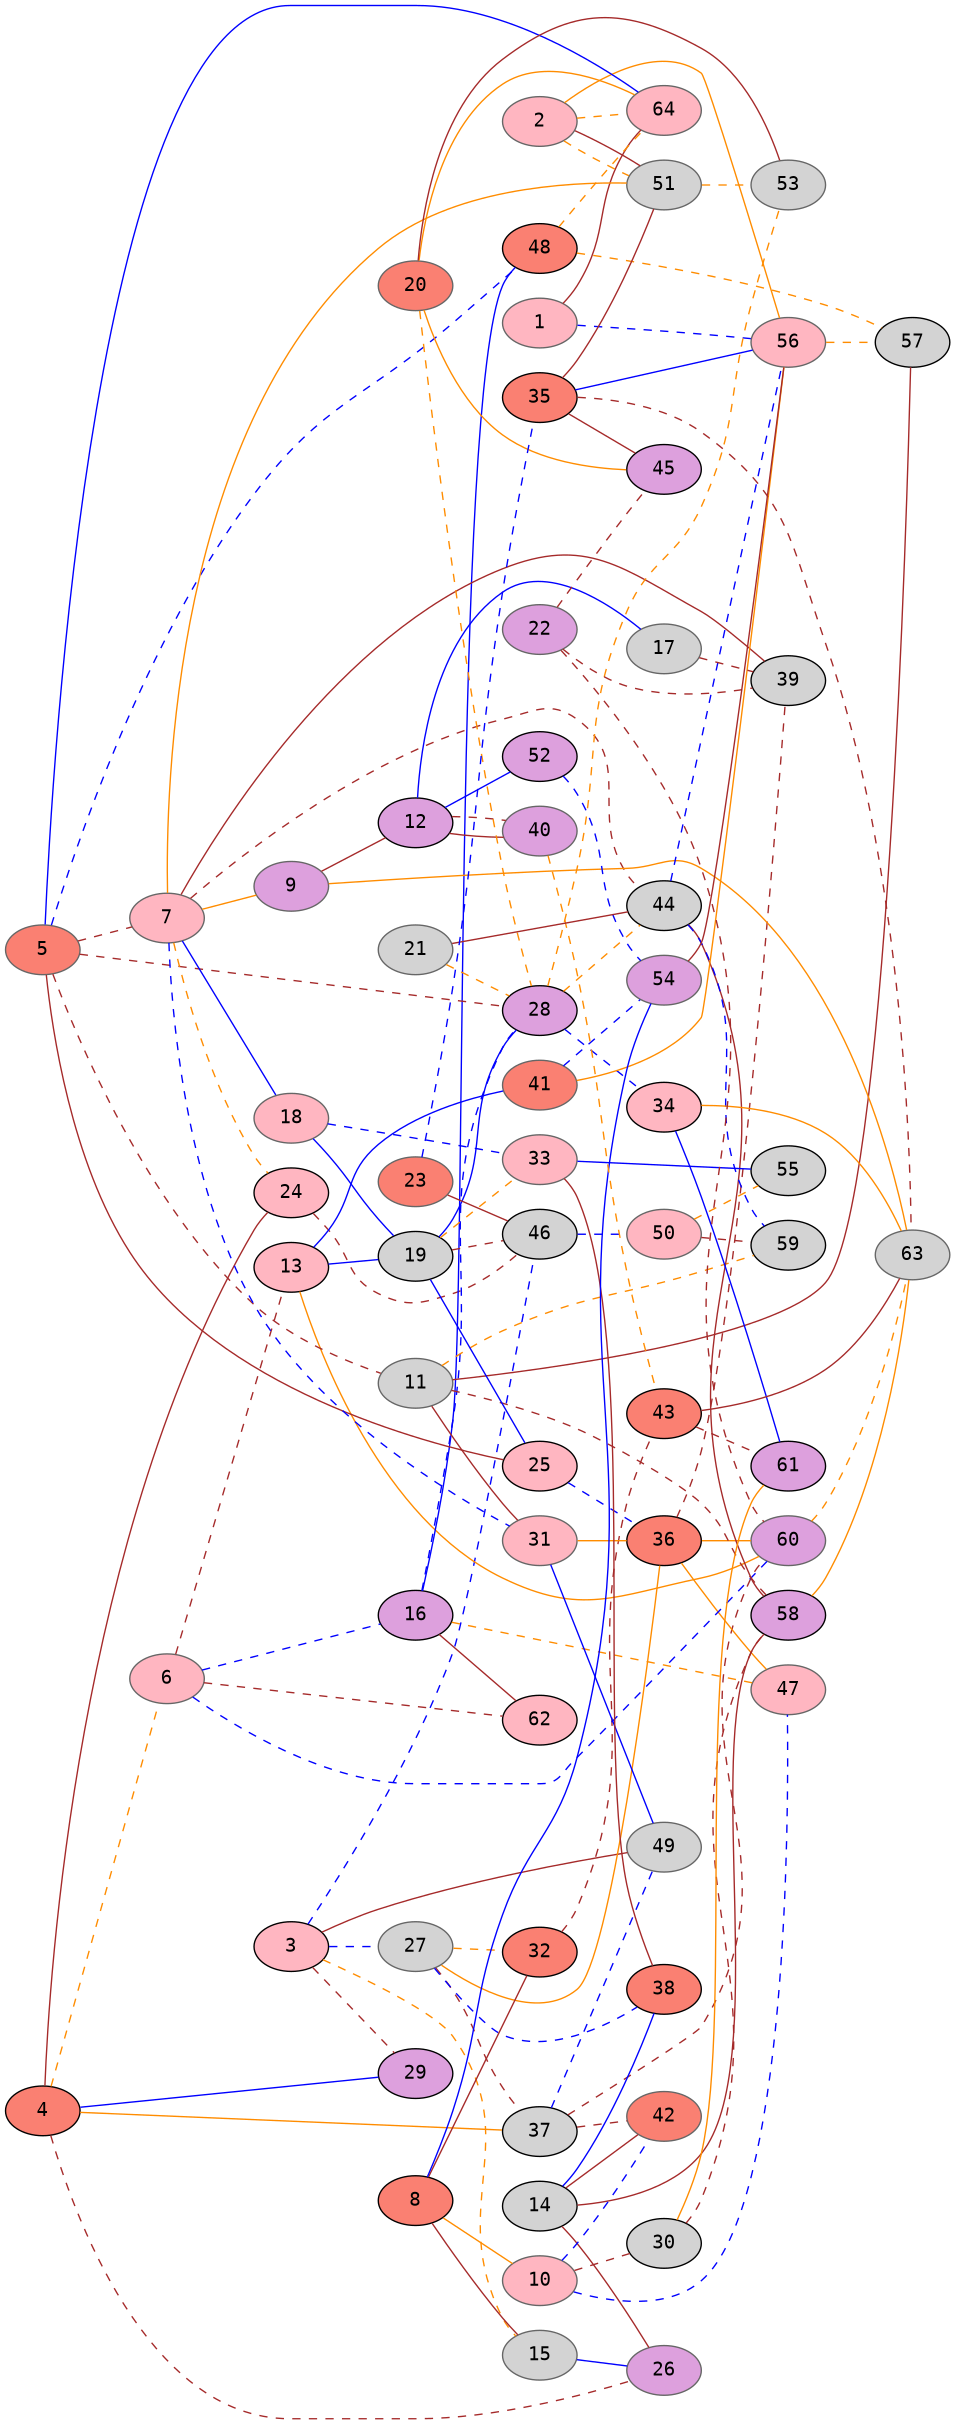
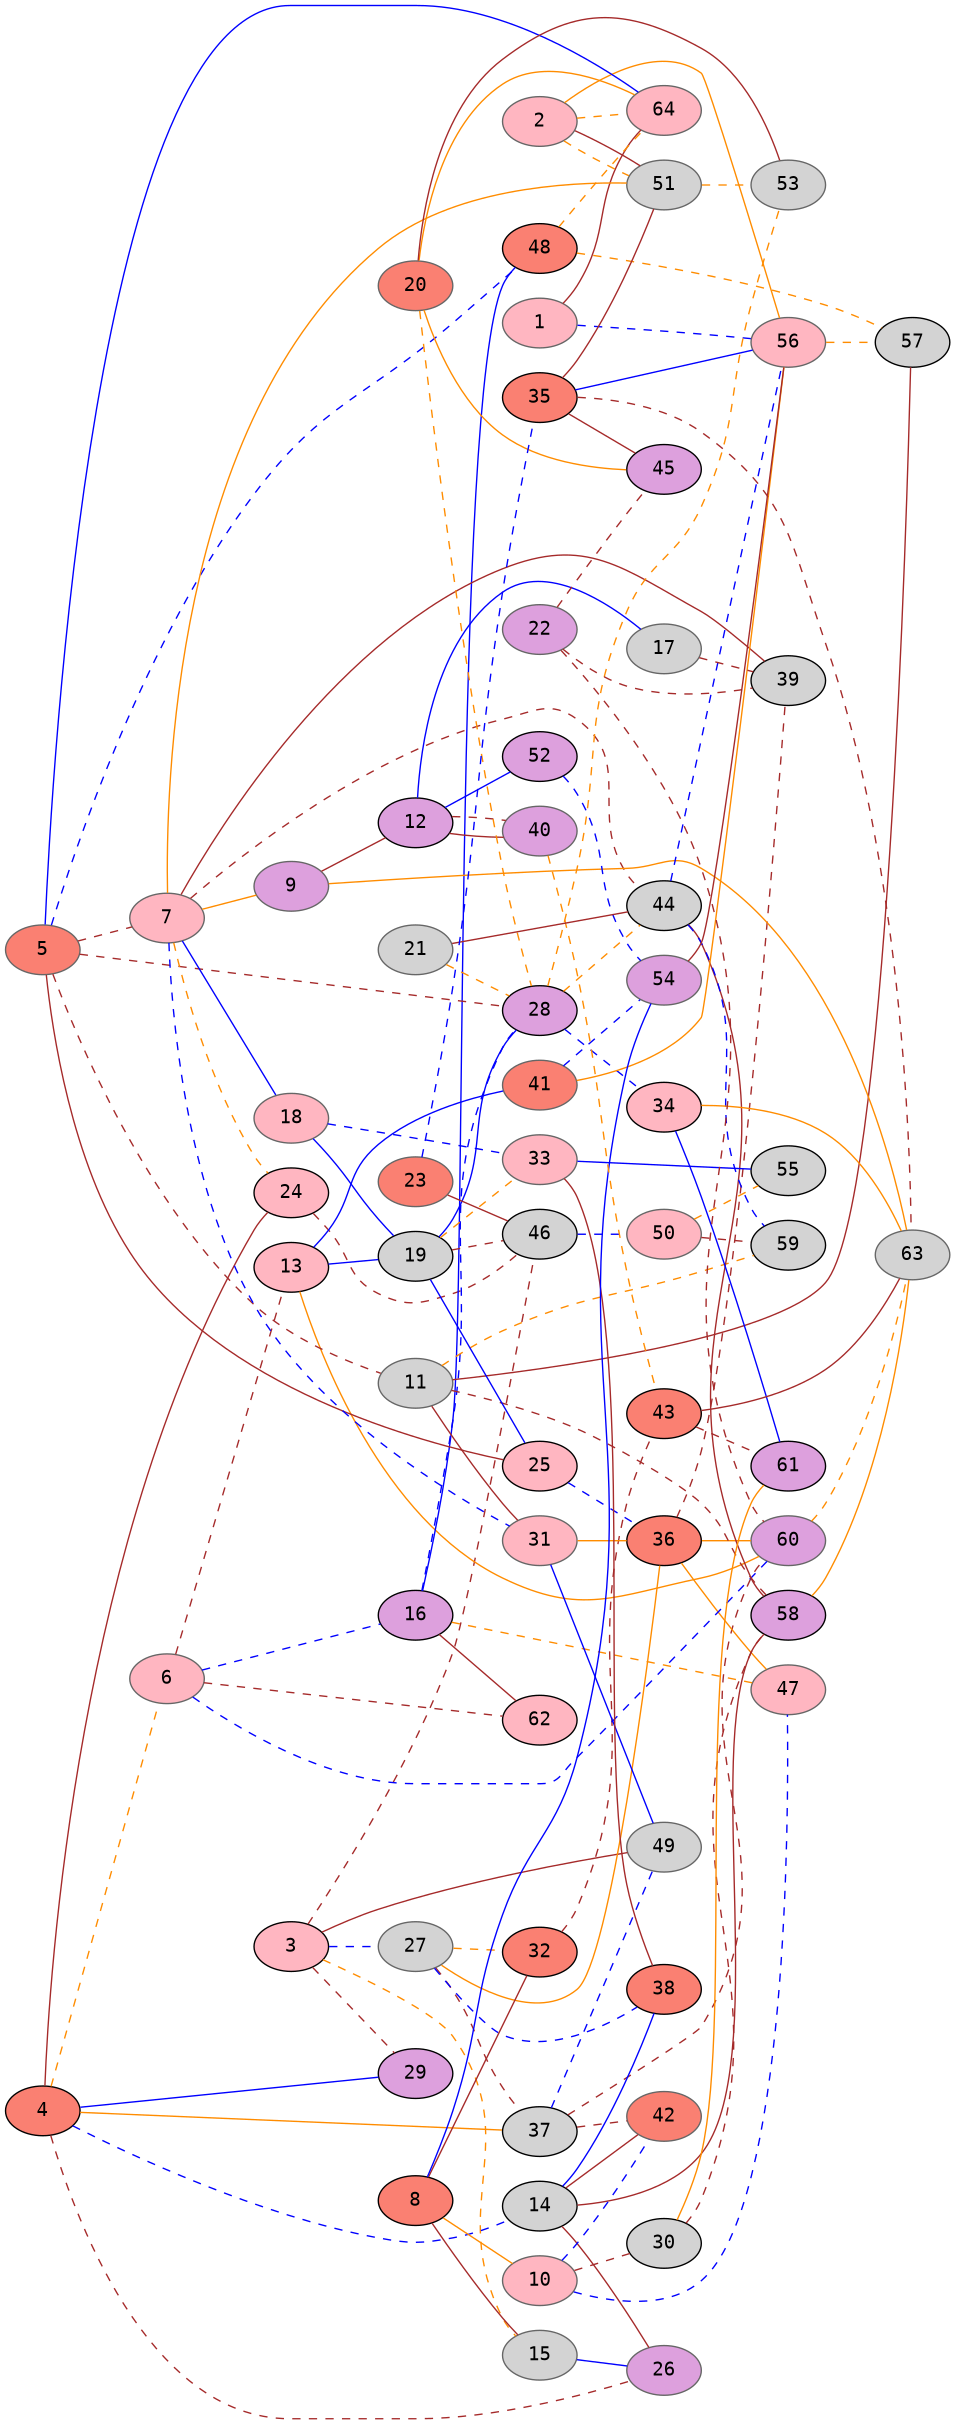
  graph {
    fontname="DejaVu Sans Mono"
    rankdir=LR
    node [color=gray40 fillcolor=lightgrey fontname="DejaVu Sans Mono" style=filled]
    edge [color=brown fontname="DejaVu Sans Mono" style=dashed]
    1 [fillcolor=lightpink]
    56 [fillcolor=lightpink]
    64 [fillcolor=lightpink]
    57 [color=black]
    2 [fillcolor=lightpink]
    51
    53
    3 [color=black fillcolor=lightpink]
    15
    27
    29 [color=black fillcolor=plum]
    46 [color=black]
    49
    26 [fillcolor=plum]
    37 [color=black]
    32 [color=black fillcolor=salmon]
    38 [color=black fillcolor=salmon]
    36 [color=black fillcolor=salmon]
    50 [fillcolor=lightpink]
    4 [color=black fillcolor=salmon]
    6 [fillcolor=lightpink]
    14 [color=black]
    24 [color=black fillcolor=lightpink]
    13 [color=black fillcolor=lightpink]
    16 [color=black fillcolor=plum]
    60 [fillcolor=plum]
    62 [color=black fillcolor=lightpink]
    42 [fillcolor=salmon]
    58 [color=black fillcolor=plum]
    5 [fillcolor=salmon]
    7 [fillcolor=lightpink]
    11
    25 [color=black fillcolor=lightpink]
    28 [color=black fillcolor=plum]
    48 [color=black fillcolor=salmon]
    9 [fillcolor=plum]
    18 [fillcolor=lightpink]
    31 [fillcolor=lightpink]
    39 [color=black]
    44 [color=black]
    59 [color=black]
    34 [color=black fillcolor=lightpink]
    19 [color=black]
    41 [fillcolor=salmon]
    47 [fillcolor=lightpink]
    63
    12 [color=black fillcolor=plum]
    33 [fillcolor=lightpink]
    8 [color=black fillcolor=salmon]
    10 [fillcolor=lightpink]
    54 [fillcolor=plum]
    30 [color=black]
    43 [color=black fillcolor=salmon]
    17
    40 [fillcolor=plum]
    52 [color=black fillcolor=plum]
    61 [color=black fillcolor=plum]
    55 [color=black]
    20 [fillcolor=salmon]
    45 [color=black fillcolor=plum]
    21
    22 [fillcolor=plum]
    23 [fillcolor=salmon]
    35 [color=black fillcolor=salmon]
    1 -- 56 [color=blue]
    1 -- 64 [style=solid]
    56 -- 57 [color=darkorange]
    2 -- 56 [color=darkorange style=solid]
    2 -- 64 [color=darkorange]
    2 -- 51 [color=darkorange]
    2 -- 51 [style=solid]
    51 -- 53 [color=darkorange]
    3 -- 15 [color=darkorange]
    3 -- 27 [color=blue]
    3 -- 29
-   3 -- 46 [color=blue]
+   3 -- 46
    3 -- 49 [style=solid]
    15 -- 26 [color=blue style=solid]
    27 -- 37
    27 -- 32 [color=darkorange]
    27 -- 38 [color=blue]
    27 -- 36 [color=darkorange style=solid]
    46 -- 50 [color=blue]
    37 -- 49 [color=blue]
    37 -- 60
    37 -- 42
    32 -- 43
    36 -- 60 [color=darkorange style=solid]
    36 -- 39
    36 -- 47 [color=darkorange style=solid]
    50 -- 59
    50 -- 55 [color=darkorange]
    4 -- 29 [color=blue style=solid]
    4 -- 26
    4 -- 37 [color=darkorange style=solid]
    4 -- 6 [color=darkorange]
+   4 -- 14 [color=blue]
    4 -- 24 [style=solid]
    6 -- 13
    6 -- 16 [color=blue]
    6 -- 60 [color=blue]
    6 -- 62
    14 -- 26 [style=solid]
    14 -- 38 [color=blue style=solid]
    14 -- 42 [style=solid]
    14 -- 58 [style=solid]
    24 -- 46
    13 -- 60 [color=darkorange style=solid]
    13 -- 19 [color=blue style=solid]
    13 -- 41 [color=blue style=solid]
    16 -- 62 [style=solid]
    16 -- 28 [color=blue]
    16 -- 48 [color=blue style=solid]
    16 -- 47 [color=darkorange]
    60 -- 63 [color=darkorange]
    58 -- 63 [color=darkorange style=solid]
    5 -- 64 [color=blue style=solid]
    5 -- 7
    5 -- 11
    5 -- 25 [style=solid]
    5 -- 28
    5 -- 48 [color=blue]
    7 -- 51 [color=darkorange style=solid]
    7 -- 24 [color=darkorange]
    7 -- 9 [color=darkorange style=solid]
    7 -- 18 [color=blue style=solid]
    7 -- 31 [color=blue]
    7 -- 39 [style=solid]
    7 -- 44
    11 -- 57 [style=solid]
    11 -- 58
    11 -- 31 [style=solid]
    11 -- 59 [color=darkorange]
    25 -- 36 [color=blue]
    28 -- 53 [color=darkorange]
    28 -- 44 [color=darkorange]
    28 -- 34 [color=blue]
    48 -- 64 [color=darkorange]
    48 -- 57 [color=darkorange]
    9 -- 63 [color=darkorange style=solid]
    9 -- 12 [style=solid]
    18 -- 19 [color=blue style=solid]
    18 -- 33 [color=blue]
    31 -- 49 [color=blue style=solid]
    31 -- 36 [color=darkorange style=solid]
    44 -- 56 [color=blue]
    44 -- 58 [style=solid]
    44 -- 59 [color=blue]
    34 -- 63 [color=darkorange style=solid]
    34 -- 61 [color=blue style=solid]
    19 -- 46
    19 -- 25 [color=blue style=solid]
    19 -- 28 [color=blue style=solid]
    19 -- 33 [color=darkorange]
    41 -- 56 [color=darkorange style=solid]
    41 -- 54 [color=blue]
    12 -- 17 [color=blue style=solid]
    12 -- 40 [style=solid]
    12 -- 40
    12 -- 52 [color=blue style=solid]
    33 -- 38 [style=solid]
    33 -- 55 [color=blue style=solid]
    8 -- 15 [style=solid]
    8 -- 32 [style=solid]
    8 -- 10 [color=darkorange style=solid]
    8 -- 54 [color=blue style=solid]
    10 -- 42 [color=blue]
    10 -- 47 [color=blue]
    10 -- 30
    54 -- 56 [style=solid]
    30 -- 58
    30 -- 61 [color=darkorange style=solid]
    43 -- 63 [style=solid]
    43 -- 61
    17 -- 39
    40 -- 43 [color=darkorange]
    52 -- 54 [color=blue]
    20 -- 64 [color=darkorange style=solid]
    20 -- 53 [style=solid]
    20 -- 28 [color=darkorange]
    20 -- 45 [color=darkorange style=solid]
    21 -- 28 [color=darkorange]
    21 -- 44 [style=solid]
    22 -- 60
    22 -- 39
    22 -- 45
    23 -- 46 [style=solid]
    23 -- 35 [color=blue]
    35 -- 56 [color=blue style=solid]
    35 -- 51 [style=solid]
    35 -- 63
    35 -- 45 [style=solid]
  }
